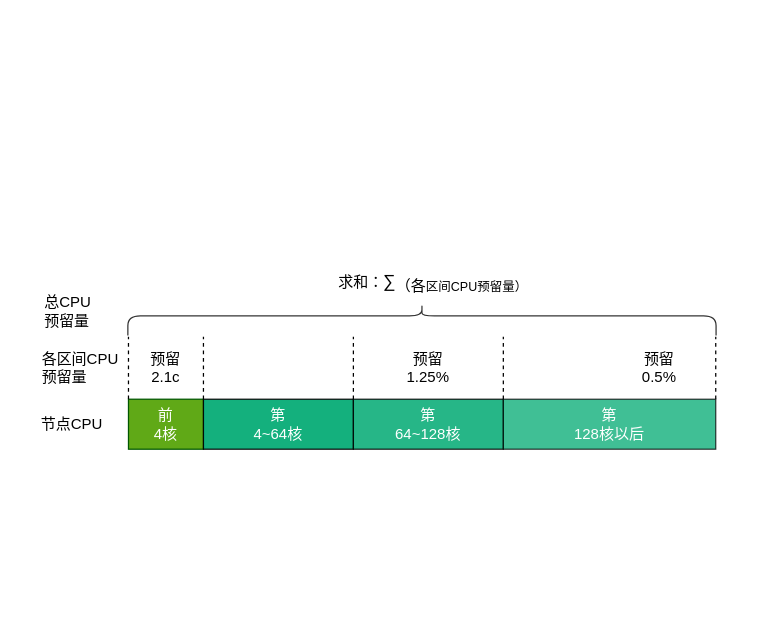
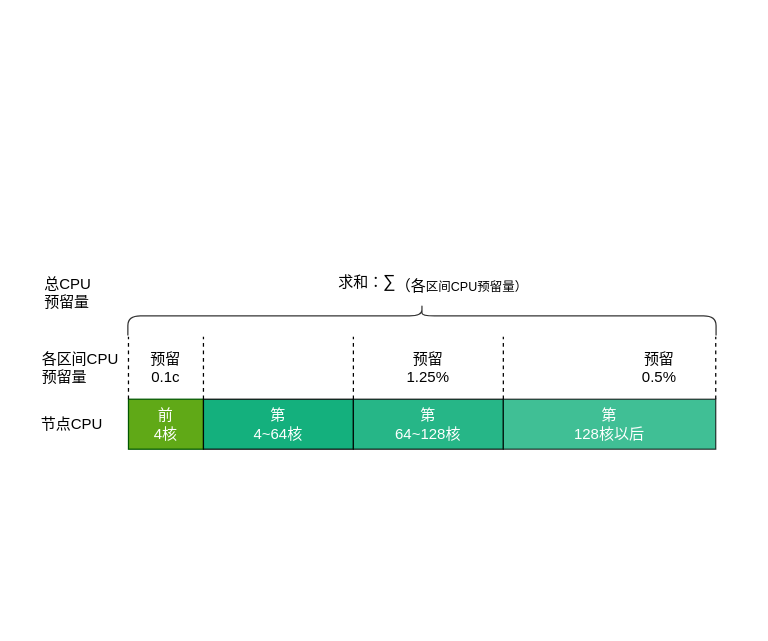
  <mxCell id="0" />
  <mxCell id="1" parent="0" />
  <mxCell id="2" value="" style="rounded=0;whiteSpace=wrap;html=1;fontFamily=Helvetica;fontSize=14;opacity=80;strokeColor=none;" vertex="1" parent="1"><mxGeometry x="20" y="199" width="572" height="180" as="geometry" /></mxCell>
  <mxCell id="3" value="前&lt;br&gt;4核" style="rounded=0;whiteSpace=wrap;html=1;fillColor=#60a917;strokeColor=#005700;fontColor=#ffffff;" vertex="1" parent="1"><mxGeometry x="102" y="319" width="60" height="40" as="geometry" /></mxCell>
  <mxCell id="4" value="第&lt;br&gt;4~64核" style="rounded=0;whiteSpace=wrap;html=1;fillColor=#00AA72;strokeColor=#000000;fontColor=#ffffff;gradientColor=none;opacity=92;" vertex="1" parent="1"><mxGeometry x="162" y="319" width="120" height="40" as="geometry" /></mxCell>
  <mxCell id="5" value="第&lt;br&gt;64~128核" style="rounded=0;whiteSpace=wrap;html=1;fillColor=#00AA72;strokeColor=#000000;fontColor=#ffffff;opacity=85;" vertex="1" parent="1"><mxGeometry x="282" y="319" width="120" height="40" as="geometry" /></mxCell>
  <mxCell id="6" value="第&lt;br&gt;128核以后" style="rounded=0;whiteSpace=wrap;html=1;fillColor=#00AA72;strokeColor=#000000;fontColor=#ffffff;opacity=75;" vertex="1" parent="1"><mxGeometry x="402" y="319" width="170" height="40" as="geometry" /></mxCell>
  <mxCell id="7" value="" style="endArrow=none;html=1;rounded=0;fontFamily=Helvetica;fontSize=12;fontColor=#ffffff;exitX=0;exitY=0;exitDx=0;exitDy=0;dashed=1;strokeColor=#000000;fillColor=#008a00;" edge="1" parent="1" source="3"><mxGeometry width="50" height="50" relative="1" as="geometry"><mxPoint x="92" y="299" as="sourcePoint" /><mxPoint x="102" y="269" as="targetPoint" /></mxGeometry></mxCell>
  <mxCell id="8" value="" style="endArrow=none;html=1;rounded=0;fontFamily=Helvetica;fontSize=12;fontColor=#ffffff;exitX=0;exitY=0;exitDx=0;exitDy=0;dashed=1;" edge="1" parent="1"><mxGeometry x="0.6" y="-40" width="50" height="50" relative="1" as="geometry"><mxPoint x="162" y="319" as="sourcePoint" /><mxPoint x="162" y="269" as="targetPoint" /><mxPoint as="offset" /></mxGeometry></mxCell>
  <mxCell id="9" value="" style="endArrow=none;html=1;rounded=0;fontFamily=Helvetica;fontSize=12;fontColor=#ffffff;exitX=0;exitY=0;exitDx=0;exitDy=0;dashed=1;" edge="1" parent="1"><mxGeometry x="1" y="-150" width="50" height="50" relative="1" as="geometry"><mxPoint x="282" y="319" as="sourcePoint" /><mxPoint x="282" y="269" as="targetPoint" /><mxPoint as="offset" /></mxGeometry></mxCell>
  <mxCell id="10" value="" style="endArrow=none;html=1;rounded=0;fontFamily=Helvetica;fontSize=12;fontColor=#ffffff;exitX=0;exitY=0;exitDx=0;exitDy=0;dashed=1;" edge="1" parent="1"><mxGeometry x="1" y="-270" width="50" height="50" relative="1" as="geometry"><mxPoint x="402" y="319" as="sourcePoint" /><mxPoint x="402" y="269" as="targetPoint" /><mxPoint y="-10" as="offset" /></mxGeometry></mxCell>
  <mxCell id="11" value="" style="endArrow=none;html=1;rounded=0;fontFamily=Helvetica;fontSize=12;fontColor=#ffffff;exitX=0;exitY=0;exitDx=0;exitDy=0;dashed=1;" edge="1" parent="1"><mxGeometry x="1" y="-90" width="50" height="50" relative="1" as="geometry"><mxPoint x="572" y="319" as="sourcePoint" /><mxPoint x="572" y="269" as="targetPoint" /><mxPoint as="offset" /></mxGeometry></mxCell>
- <mxCell id="12" value="&lt;font color=&quot;#000000&quot;&gt;预留&lt;br&gt;2.1c&lt;/font&gt;" style="text;html=1;strokeColor=none;fillColor=none;align=center;verticalAlign=middle;whiteSpace=wrap;rounded=0;fontFamily=Helvetica;fontSize=12;fontColor=#ffffff;opacity=80;" vertex="1" parent="1"><mxGeometry x="102" y="279" width="60" height="30" as="geometry" /></mxCell>
+ <mxCell id="12" value="&lt;font color=&quot;#000000&quot;&gt;预留&lt;br&gt;0.1c&lt;/font&gt;" style="text;html=1;strokeColor=none;fillColor=none;align=center;verticalAlign=middle;whiteSpace=wrap;rounded=0;fontFamily=Helvetica;fontSize=12;fontColor=#ffffff;opacity=80;" vertex="1" parent="1"><mxGeometry x="102" y="279" width="60" height="30" as="geometry" /></mxCell>
  <mxCell id="13" value="&lt;font color=&quot;#000000&quot;&gt;预留&lt;br&gt;1.25%&lt;br&gt;&lt;/font&gt;" style="text;html=1;strokeColor=none;fillColor=none;align=center;verticalAlign=middle;whiteSpace=wrap;rounded=0;fontFamily=Helvetica;fontSize=12;fontColor=#ffffff;opacity=80;" vertex="1" parent="1"><mxGeometry x="312" y="279" width="60" height="30" as="geometry" /></mxCell>
  <mxCell id="14" value="&lt;font color=&quot;#000000&quot;&gt;预留&lt;br&gt;0.5%&lt;br&gt;&lt;/font&gt;" style="text;html=1;strokeColor=none;fillColor=none;align=center;verticalAlign=middle;whiteSpace=wrap;rounded=0;fontFamily=Helvetica;fontSize=12;fontColor=#ffffff;opacity=80;" vertex="1" parent="1"><mxGeometry x="497" y="279" width="60" height="30" as="geometry" /></mxCell>
  <mxCell id="15" value="" style="shape=curlyBracket;whiteSpace=wrap;html=1;rounded=1;flipH=1;labelPosition=right;verticalLabelPosition=middle;align=left;verticalAlign=middle;strokeColor=#000000;fontFamily=Helvetica;fontSize=12;fontColor=#000000;fillColor=#60A917;opacity=80;rotation=-90;size=0.375;" vertex="1" parent="1"><mxGeometry x="324.38" y="20.13" width="25" height="470.75" as="geometry" /></mxCell>
- <mxCell id="16" value="总CPU&lt;br&gt;预留量" style="text;html=1;strokeColor=none;fillColor=none;align=left;verticalAlign=middle;whiteSpace=wrap;rounded=0;fontFamily=Helvetica;fontSize=12;fontColor=default;opacity=80;" vertex="1" parent="1"><mxGeometry x="33" y="234" width="70" height="30" as="geometry" /></mxCell>
+ <mxCell id="16" value="总CPU&lt;br&gt;预留量" style="text;html=1;strokeColor=none;fillColor=none;align=left;verticalAlign=middle;whiteSpace=wrap;rounded=0;fontFamily=Helvetica;fontSize=12;fontColor=default;opacity=80;" vertex="1" parent="1"><mxGeometry x="33" y="219" width="70" height="30" as="geometry" /></mxCell>
  <mxCell id="17" value="节点CPU" style="text;html=1;strokeColor=none;fillColor=none;align=center;verticalAlign=middle;whiteSpace=wrap;rounded=0;fontFamily=Helvetica;fontSize=12;fontColor=#000000;opacity=80;" vertex="1" parent="1"><mxGeometry x="22" y="324" width="70" height="30" as="geometry" /></mxCell>
  <mxCell id="18" value="各区间CPU预留量" style="text;html=1;strokeColor=none;fillColor=none;align=left;verticalAlign=middle;whiteSpace=wrap;rounded=0;fontFamily=Helvetica;fontSize=12;fontColor=#000000;opacity=80;" vertex="1" parent="1"><mxGeometry x="31" y="279" width="70" height="30" as="geometry" /></mxCell>
  <mxCell id="19" value="求和：&lt;font style=&quot;font-size: 14px;&quot;&gt;∑&lt;/font&gt;&lt;sub&gt;&lt;font style=&quot;font-size: 12px;&quot;&gt;（各&lt;/font&gt;区间CPU预留量）&lt;/sub&gt;" style="text;html=1;strokeColor=none;fillColor=none;align=center;verticalAlign=middle;whiteSpace=wrap;rounded=0;fontFamily=Helvetica;fontSize=12;fontColor=default;opacity=80;" vertex="1" parent="1"><mxGeometry x="246" y="211" width="200" height="30" as="geometry" /></mxCell>
